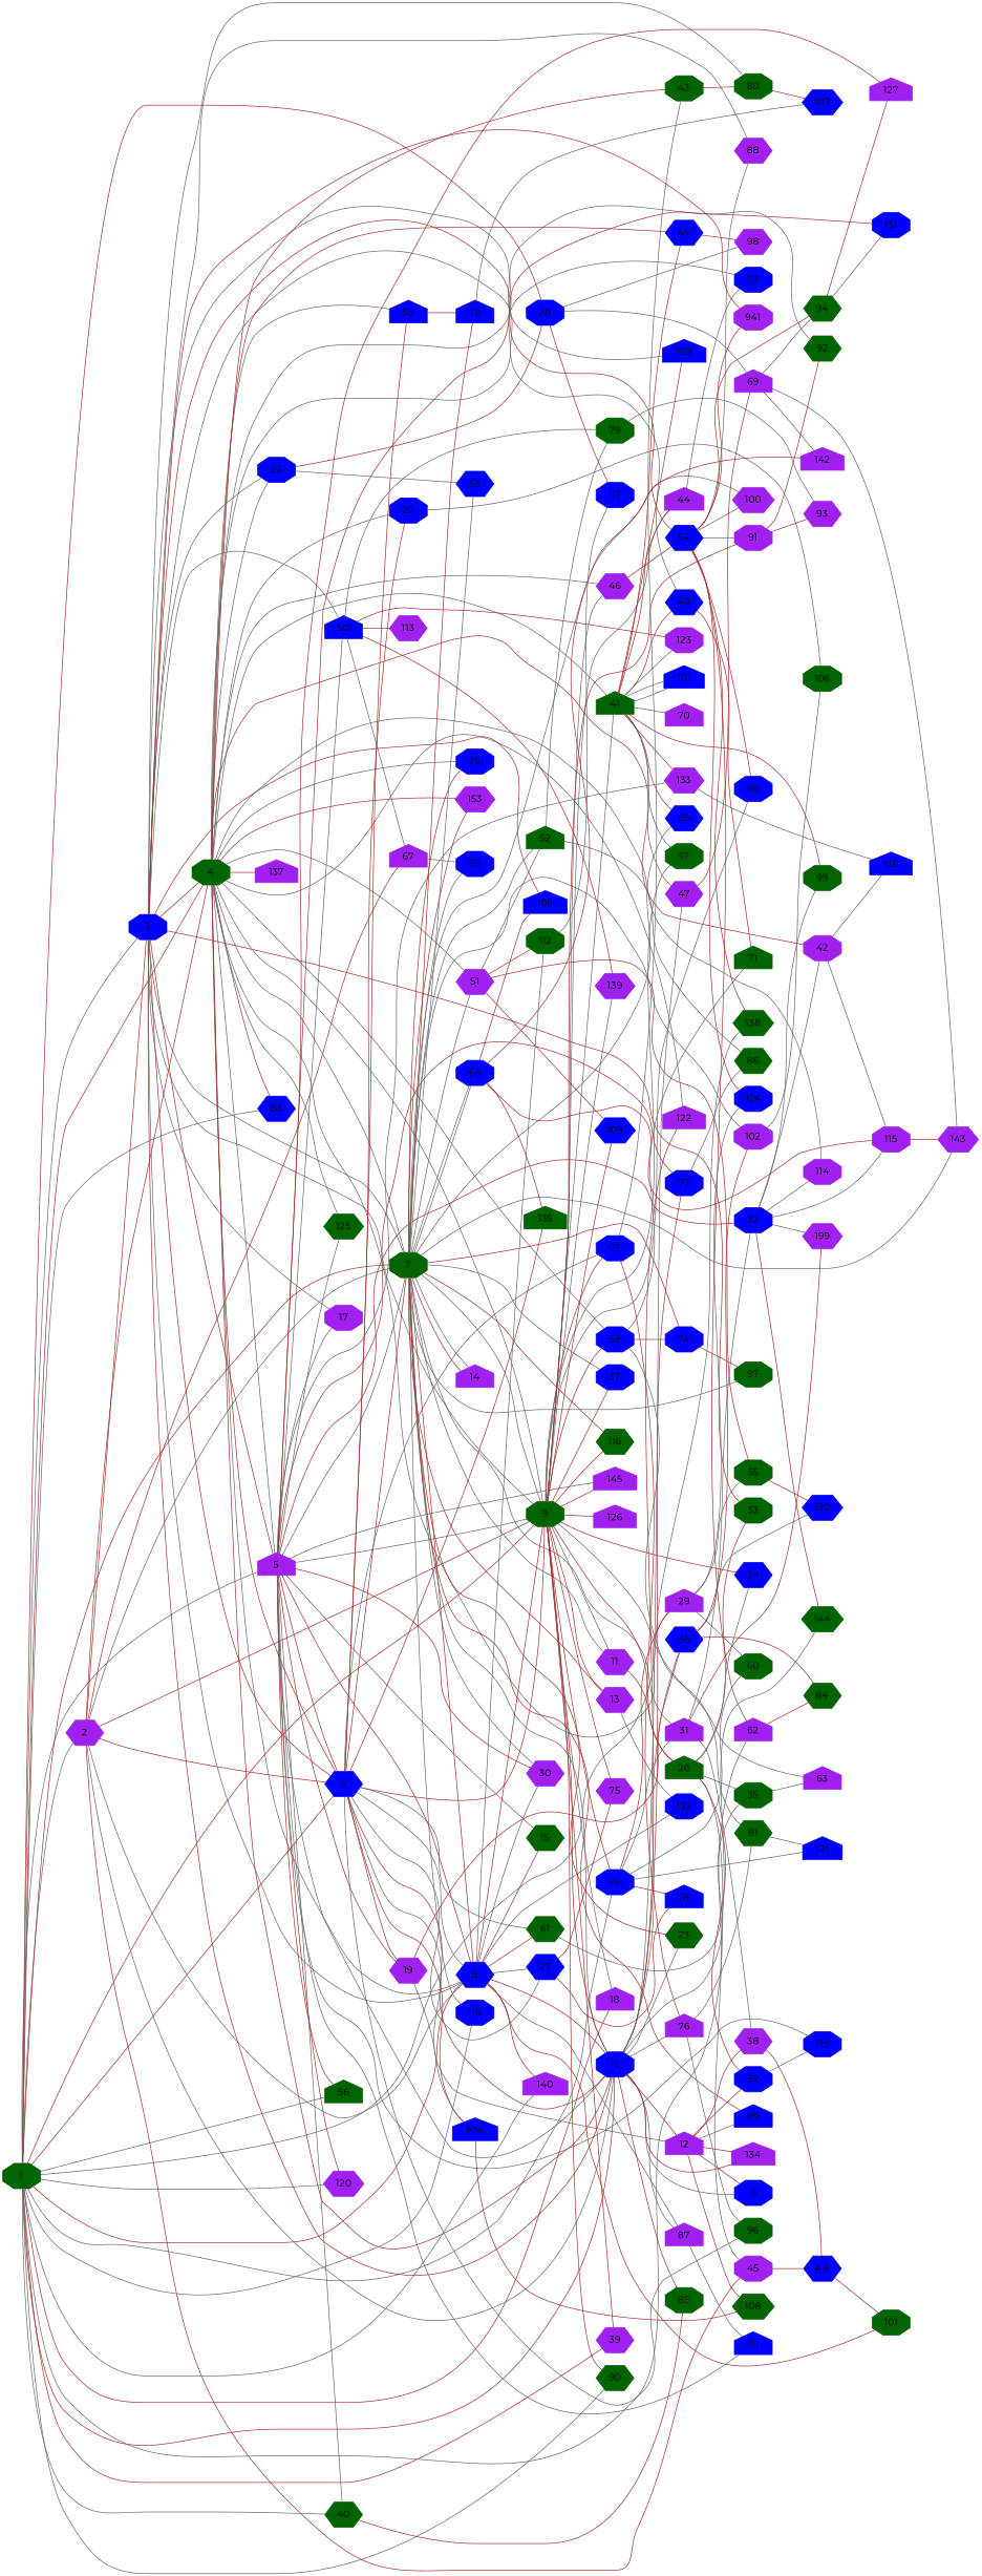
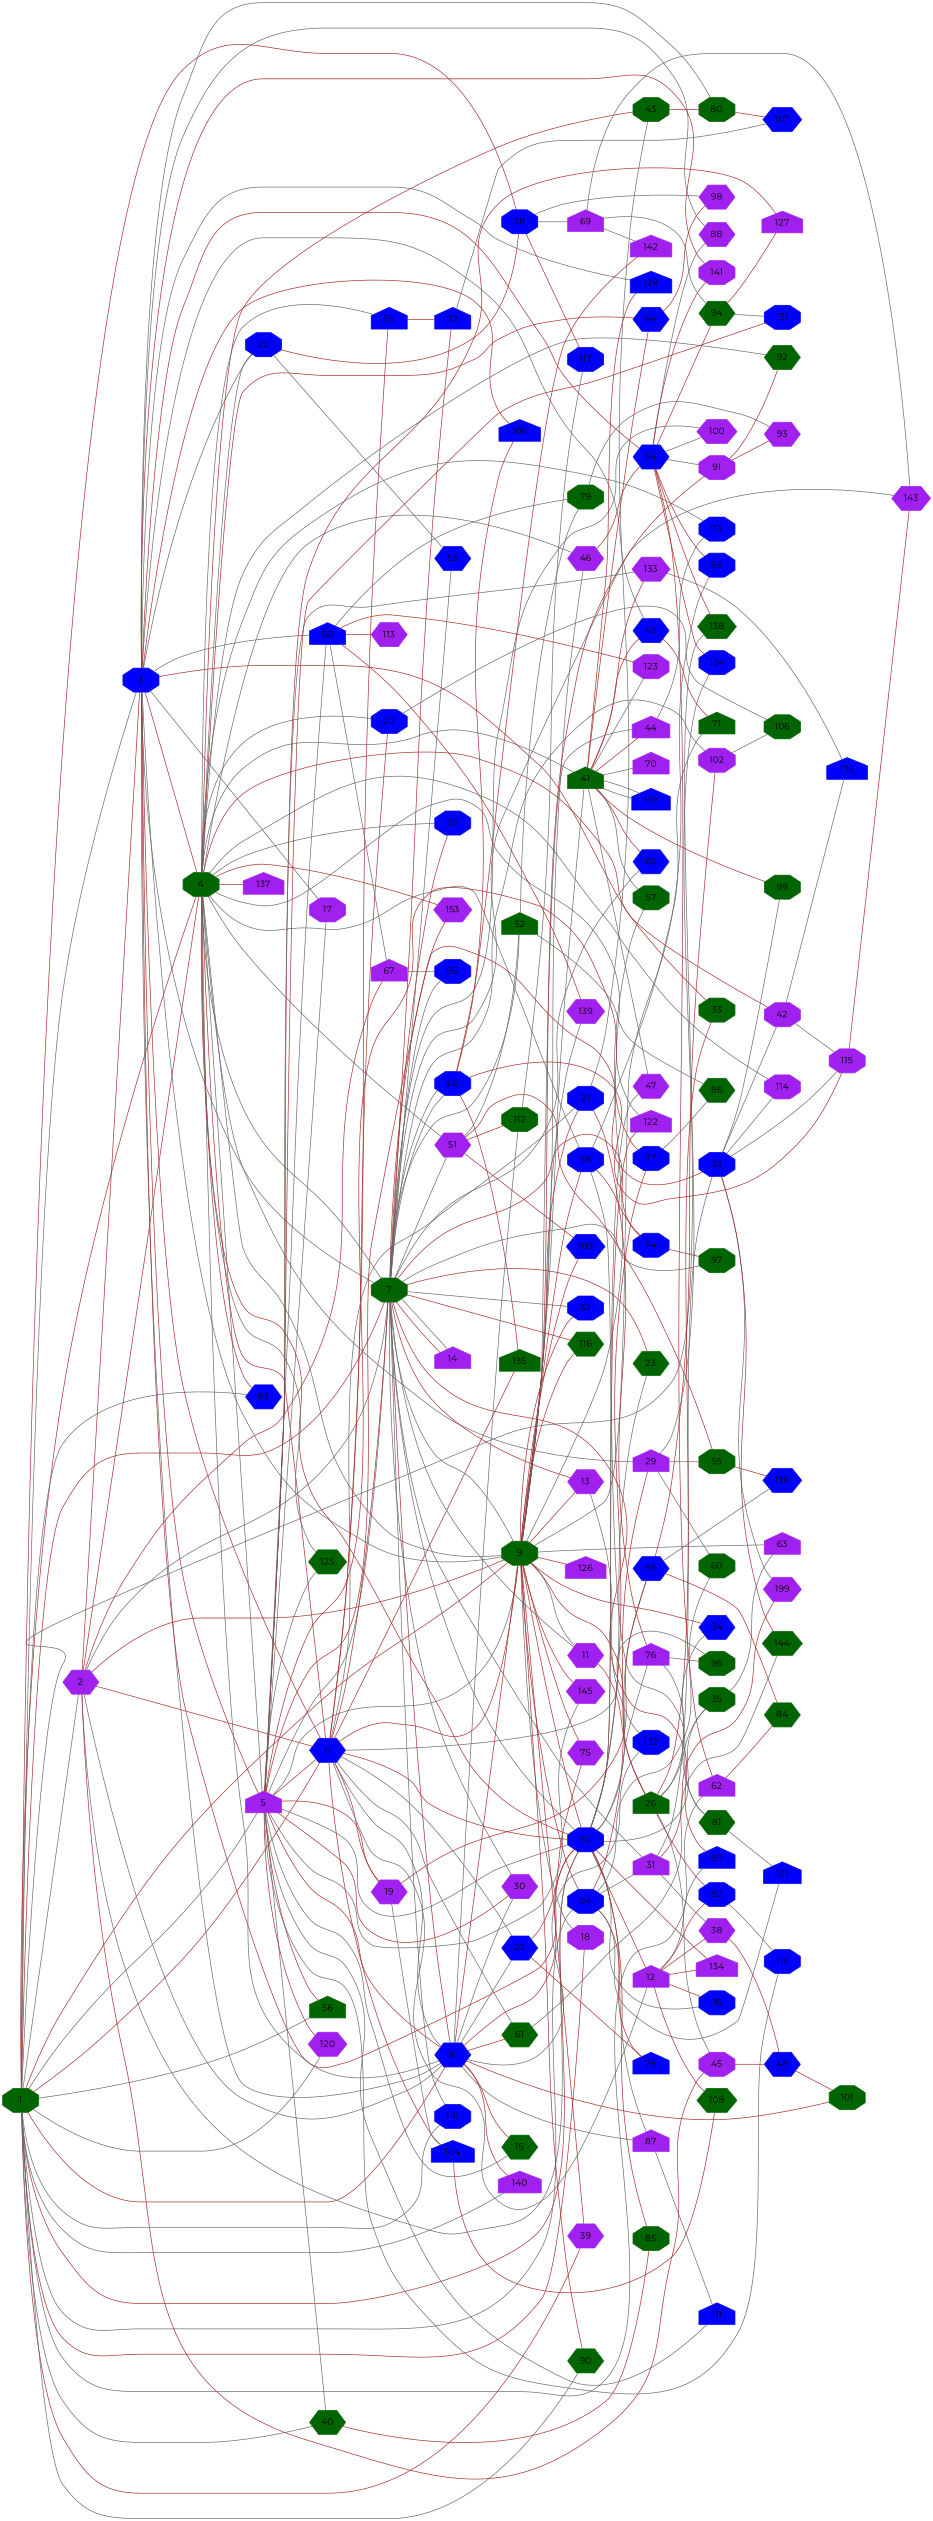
  graph {
    fontname=Montserrat
    rankdir=LR
    node [color=purple fontname=Montserrat shape=octagon style=filled]
    edge [color=gray40 fontname=Montserrat]
    1 [color=darkgreen]
    2 [shape=hexagon]
    3 [color=blue]
    4 [color=darkgreen]
    5 [shape=house]
    6 [color=blue shape=hexagon]
    7 [color=darkgreen]
    8 [color=blue shape=hexagon]
    9 [color=darkgreen]
    10 [color=blue]
-   18 [shape=house]
+   18
    24 [color=blue]
    28 [color=blue]
    39 [shape=hexagon]
    40 [color=darkgreen shape=hexagon]
    56 [color=darkgreen shape=house]
    62 [shape=house]
    83 [color=blue shape=hexagon]
    90 [color=darkgreen shape=hexagon]
    118 [color=blue]
    120 [shape=hexagon]
    138 [color=darkgreen shape=hexagon]
    140 [shape=house]
    45
    67 [shape=house]
    17
    22 [color=blue]
    33 [color=darkgreen]
    49 [color=blue shape=hexagon]
    50 [color=blue shape=house]
    54 [color=blue shape=hexagon]
    80 [color=darkgreen]
    88 [shape=hexagon]
    105 [color=blue shape=house]
    128 [color=blue shape=house]
-   141 [label=941]
+   141
    20 [color=blue]
    25 [color=blue]
    29 [shape=house]
    41 [color=darkgreen shape=house]
    42
    43 [color=darkgreen]
    46 [shape=hexagon]
    51 [shape=hexagon]
    58 [color=blue]
    59 [color=blue shape=house]
    64 [color=blue shape=hexagon]
    73 [color=blue]
    92 [color=darkgreen shape=hexagon]
    n50 [label=153 shape=hexagon]
    114
    122 [shape=house]
    125 [color=darkgreen shape=hexagon]
    137 [shape=house]
    15 [color=darkgreen shape=hexagon]
    19 [shape=hexagon]
    32 [color=blue]
    77 [color=blue]
    111 [color=blue shape=house]
    119 [color=blue]
    127 [shape=house]
    131 [color=blue]
    133 [shape=hexagon]
-   145 [shape=house]
+   145 [shape=hexagon]
    12 [shape=house]
    21 [color=blue]
    27 [color=blue shape=hexagon]
    61 [color=darkgreen shape=hexagon]
    96 [color=darkgreen]
    104 [color=blue shape=house]
    135 [color=darkgreen shape=house]
    11 [shape=hexagon]
    13 [shape=hexagon]
    14 [shape=house]
    23 [color=darkgreen shape=hexagon]
    30 [shape=hexagon]
    31 [shape=house]
    37 [color=blue]
    52 [color=darkgreen shape=house]
    53 [color=blue shape=hexagon]
    65 [color=blue shape=hexagon]
    66 [color=blue]
    72 [color=blue shape=house]
    74 [color=blue]
    89 [color=blue shape=house]
    95 [color=blue]
    97 [color=darkgreen]
    100 [shape=hexagon]
    102
    116 [color=darkgreen shape=hexagon]
    143 [shape=hexagon]
    87 [shape=house]
    101 [color=darkgreen]
    112 [color=darkgreen]
    132 [color=blue]
    26 [color=darkgreen shape=house]
    34 [color=blue shape=hexagon]
    44 [shape=house]
    57 [color=darkgreen]
    63 [shape=house]
    68 [color=blue]
    75 [shape=hexagon]
    91
    109 [color=blue shape=hexagon]
    126 [shape=house]
    139 [shape=hexagon]
    16 [color=blue]
    35 [color=darkgreen]
    36 [color=blue shape=hexagon]
    47 [shape=hexagon]
    76 [shape=house]
    85 [color=darkgreen]
    134 [shape=house]
    60 [color=darkgreen]
    78 [color=blue shape=house]
    121 [color=blue shape=house]
    69 [shape=house]
    98 [shape=hexagon]
    117 [color=blue]
    84 [color=darkgreen shape=hexagon]
    48 [color=blue shape=hexagon]
    71 [color=darkgreen shape=house]
    123
    113 [shape=hexagon]
    79 [color=darkgreen]
    124 [color=blue]
    94 [color=darkgreen shape=hexagon]
    107 [color=blue shape=hexagon]
    106 [color=darkgreen]
    55 [color=darkgreen]
    70 [shape=house]
    99 [color=darkgreen]
    110 [color=blue shape=house]
    115
    136 [color=blue shape=house]
    81 [color=darkgreen shape=hexagon]
    n137 [label=199 shape=hexagon]
    144 [color=darkgreen shape=hexagon]
    86 [color=darkgreen shape=hexagon]
    38 [shape=hexagon]
    82 [color=blue]
    108 [color=darkgreen shape=hexagon]
    142 [shape=house]
    93 [shape=hexagon]
    130 [color=blue shape=hexagon]
    1 -- 2
    1 -- 3
    1 -- 4 [color=brown]
    1 -- 5
    1 -- 6 [color=brown]
    1 -- 7 [color=brown]
    1 -- 8 [color=brown]
    1 -- 9 [color=brown]
    1 -- 10 [color=brown]
    1 -- 18 [color=brown]
    1 -- 24
    1 -- 28 [color=brown]
    1 -- 39 [color=brown]
    1 -- 40
    1 -- 56
    1 -- 62
    1 -- 83
    1 -- 90
    1 -- 118
    1 -- 120
    1 -- 138
    1 -- 140
    2 -- 3 [color=brown]
    2 -- 4 [color=brown]
    2 -- 6 [color=brown]
    2 -- 7
    2 -- 8
    2 -- 9 [color=brown]
    2 -- 10
    2 -- 45 [color=brown]
    2 -- 67 [color=brown]
    3 -- 4 [color=brown]
    3 -- 5 [color=brown]
    3 -- 6 [color=brown]
    3 -- 7
    3 -- 8
    3 -- 9
    3 -- 10 [color=brown]
    3 -- 17
    3 -- 22
    3 -- 33 [color=brown]
    3 -- 49
    3 -- 50
    3 -- 54 [color=brown]
    3 -- 80
    3 -- 88
    3 -- 105 [color=brown]
    3 -- 128
    3 -- 141 [color=brown]
    4 -- 5
    4 -- 6 [color=brown]
    4 -- 7
    4 -- 8
    4 -- 9
    4 -- 10 [color=brown]
    4 -- 83 [color=brown]
    4 -- 22
    4 -- 20
    4 -- 25
    4 -- 29
    4 -- 41
    4 -- 42 [color=brown]
    4 -- 43 [color=brown]
    4 -- 46
    4 -- 51
    4 -- 58
    4 -- 59
    4 -- 64 [color=brown]
    4 -- 73
    4 -- 92
    4 -- n50 [color=brown]
    4 -- 114
    4 -- 122
    4 -- 125
    4 -- 137 [color=brown]
    5 -- 6 [color=brown]
    5 -- 7
    5 -- 8 [color=brown]
    5 -- 9
    5 -- 10
    5 -- 40
    5 -- 56 [color=brown]
    5 -- 120 [color=brown]
    5 -- 17
    5 -- 50
    5 -- 125
    5 -- 15
    5 -- 19 [color=brown]
    5 -- 32 [color=brown]
    5 -- 77 [color=brown]
    5 -- 111
    5 -- 119
    5 -- 127 [color=brown]
    5 -- 131 [color=brown]
    5 -- 133
    5 -- 145
    6 -- 7 [color=brown]
    6 -- 8
    6 -- 9 [color=brown]
    6 -- 10 [color=brown]
    6 -- 20 [color=brown]
    6 -- 59 [color=brown]
    6 -- 19 [color=brown]
    6 -- 12
    6 -- 21
    6 -- 27
    6 -- 61
    6 -- 96
    6 -- 104 [color=brown]
    6 -- 135 [color=brown]
    7 -- 8 [color=brown]
    7 -- 9
    7 -- 10
    7 -- 118
    7 -- 25 [color=brown]
    7 -- 51
    7 -- n50 [color=brown]
    7 -- 11
    7 -- 13 [color=brown]
    7 -- 14 [color=brown]
    7 -- 14
    7 -- 23 [color=brown]
    7 -- 30
    7 -- 31
    7 -- 37
    7 -- 52
    7 -- 53
    7 -- 65
    7 -- 66
    7 -- 66
    7 -- 72 [color=brown]
    7 -- 74 [color=brown]
    7 -- 89 [color=brown]
    7 -- 95
    7 -- 97
    7 -- 100
    7 -- 102
    7 -- 116 [color=brown]
    7 -- 143
    8 -- 9 [color=brown]
    8 -- 10 [color=brown]
    8 -- 140 [color=brown]
    8 -- 15 [color=brown]
    8 -- 27
    8 -- 61 [color=brown]
    8 -- 30
    8 -- 87
    8 -- 101 [color=brown]
    8 -- 112
    8 -- 132
    9 -- 10 [color=brown]
    9 -- 18
    9 -- 24 [color=brown]
    9 -- 39 [color=brown]
    9 -- 90 [color=brown]
    9 -- 41
    9 -- 46
    9 -- 58 [color=brown]
    9 -- 145 [color=brown]
    9 -- 21 [color=brown]
    9 -- 11
    9 -- 13 [color=brown]
    9 -- 37 [color=brown]
    9 -- 116 [color=brown]
    9 -- 26 [color=brown]
    9 -- 34 [color=brown]
    9 -- 44
    9 -- 57
    9 -- 63
    9 -- 68
    9 -- 75 [color=brown]
    9 -- 91 [color=brown]
    9 -- 109 [color=brown]
    9 -- 126 [color=brown]
    9 -- 139
    10 -- 122 [color=brown]
    10 -- 77 [color=brown]
    10 -- 12 [color=brown]
    10 -- 23
    10 -- 87
    10 -- 16
    10 -- 35
    10 -- 36
    10 -- 47
    10 -- 76
    10 -- 85 [color=brown]
    10 -- 134 [color=brown]
    24 -- 29 [color=brown]
    24 -- 31
    24 -- 60
    24 -- 78 [color=brown]
    24 -- 121
    28 -- 69
    28 -- 98
    28 -- 117 [color=brown]
    40 -- 85 [color=brown]
    62 -- 84 [color=brown]
    45 -- 48 [color=brown]
    67 -- 95
    22 -- 28 [color=brown]
    22 -- 53
    49 -- 71 [color=brown]
    50 -- 67
    50 -- 139 [color=brown]
    50 -- 123 [color=brown]
    50 -- 113 [color=brown]
    50 -- 79
    54 -- 62 [color=brown]
    54 -- 138 [color=brown]
    54 -- 88
    54 -- 141 [color=brown]
    54 -- 100
    54 -- 68 [color=brown]
    54 -- 91
    54 -- 124 [color=brown]
    54 -- 94 [color=brown]
    80 -- 107 [color=brown]
    20 -- 106
    29 -- 60
    29 -- 124
    29 -- 55
    41 -- 49 [color=brown]
    41 -- 128 [color=brown]
    41 -- 64 [color=brown]
    41 -- 133 [color=brown]
    41 -- 65 [color=brown]
    41 -- 44 [color=brown]
    41 -- 57
    41 -- 47
    41 -- 123
    41 -- 70
    41 -- 99 [color=brown]
    41 -- 110
    41 -- 110
    42 -- 115
    42 -- 136
    43 -- 80 [color=brown]
    46 -- 54 [color=brown]
    51 -- 52
    51 -- 112 [color=brown]
    51 -- 109 [color=brown]
    51 -- 55 [color=brown]
    58 -- 74 [color=brown]
    58 -- 71
    58 -- 81
    59 -- 72 [color=brown]
    64 -- 98 [color=brown]
    19 -- 104
    19 -- 36 [color=brown]
    32 -- 42
    32 -- 114
    32 -- 99
    32 -- 115
    32 -- n137
    32 -- 144 [color=brown]
    77 -- 86
    133 -- 136
    12 -- 89
    12 -- 16 [color=brown]
    12 -- 134 [color=brown]
    12 -- 38 [color=brown]
    12 -- 82 [color=brown]
    12 -- 108 [color=brown]
    21 -- 43
    21 -- 76 [color=brown]
    27 -- 75 [color=brown]
    27 -- 78 [color=brown]
    61 -- 144
    104 -- 108 [color=brown]
    11 -- 26 [color=brown]
    13 -- 132
    30 -- 5 [color=brown]
    31 -- 32
    31 -- n137 [color=brown]
    31 -- 38
    52 -- 79
    52 -- 86
    66 -- 105 [color=brown]
    66 -- 135 [color=brown]
    66 -- 115 [color=brown]
    66 -- 142 [color=brown]
    72 -- 107
    74 -- 97 [color=brown]
    102 -- 106
    87 -- 111
    112 -- 117
    26 -- 45
    26 -- 33 [color=brown]
    26 -- 34
    26 -- 35
    26 -- 82 [color=brown]
    44 -- 73
    91 -- 92 [color=brown]
    91 -- 93 [color=brown]
    35 -- 63
    36 -- 102 [color=brown]
    36 -- 84 [color=brown]
    36 -- 130
-   47 -- 69 [color=brown]
    76 -- 96
    76 -- 81
    69 -- 143
    69 -- 94
    69 -- 142
    48 -- 101 [color=brown]
    79 -- 93
    94 -- 127 [color=brown]
    94 -- 131
    55 -- 130 [color=brown]
    115 -- 143 [color=brown]
    81 -- 121
    38 -- 48 [color=brown]
    82 -- 119
  }
